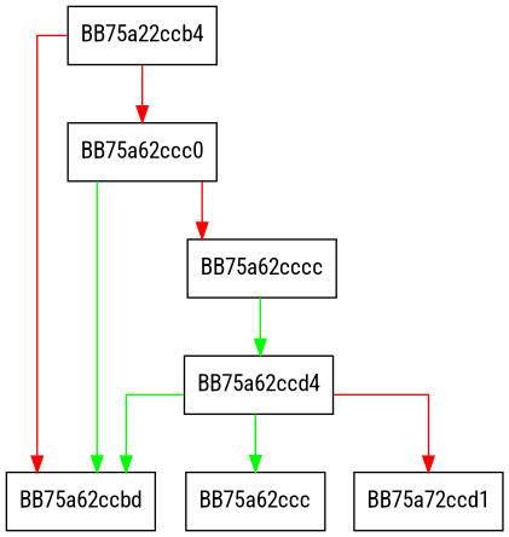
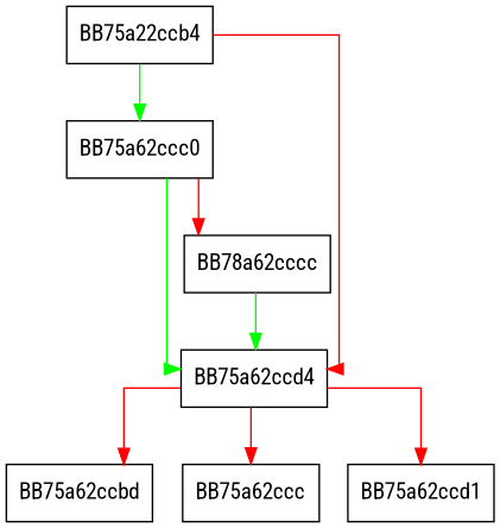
  digraph {
    fontname="Roboto Condensed"
    splines=ortho
    node [fontname="Roboto Condensed" shape=box]
    edge [color=green fontname="Roboto Condensed"]
    n1 [label=BB75a22ccb4]
    BB75a62ccc0
    BB75a62ccbd
    BB75a62ccd4
-   BB75a62cccc
+   BB75a62cccc [label=BB78a62cccc]
    n6 [label=BB75a62ccc]
-   BB75a62ccd1 [label=BB75a72ccd1]
-   n1 -> BB75a62ccc0 [color=red]
-   n1 -> BB75a62ccbd [color=red]
-   BB75a62ccc0 -> BB75a62ccbd
+   BB75a62ccd1
+   n1 -> BB75a62ccc0
+   n1 -> BB75a62ccd4 [color=red]
+   BB75a62ccc0 -> BB75a62ccd4
    BB75a62ccc0 -> BB75a62cccc [color=red]
-   BB75a62ccd4 -> BB75a62ccbd
-   BB75a62ccd4 -> n6
+   BB75a62ccd4 -> BB75a62ccbd [color=red]
+   BB75a62ccd4 -> n6 [color=red]
    BB75a62ccd4 -> BB75a62ccd1 [color=red]
    BB75a62cccc -> BB75a62ccd4
  }
